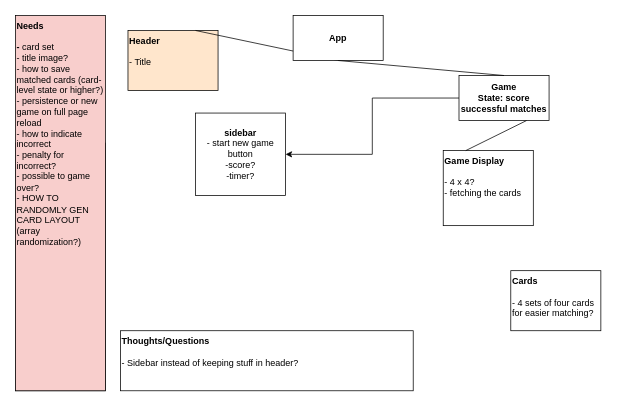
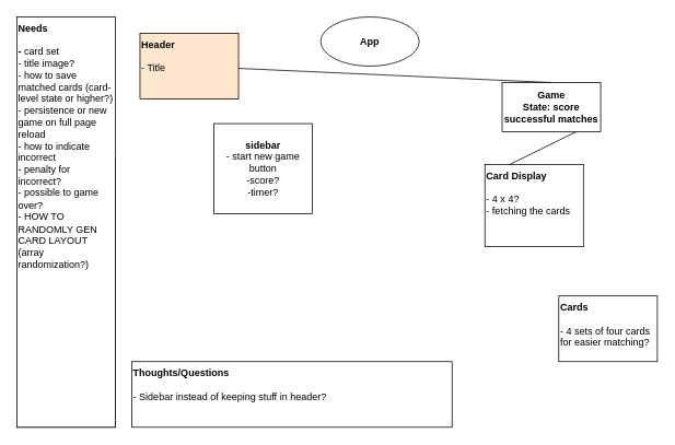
  <mxCell id="0" />
  <mxCell id="1" parent="0" />
- <mxCell id="2" value="" style="edgeStyle=orthogonalEdgeStyle;rounded=0;orthogonalLoop=1;jettySize=auto;html=1;" edge="1" parent="1" source="3" target="14"><mxGeometry relative="1" as="geometry" /></mxCell>
  <mxCell id="3" value="&lt;b&gt;Game&lt;br&gt;State: score&lt;br&gt;successful matches&lt;br&gt;&lt;/b&gt;" style="rounded=0;whiteSpace=wrap;html=1;" parent="1" vertex="1"><mxGeometry x="611" y="100" width="120" height="60" as="geometry" /></mxCell>
  <mxCell id="4" value="&lt;b&gt;Header&lt;/b&gt;&lt;br&gt;&lt;br&gt;- Title&lt;br&gt;" style="rounded=0;whiteSpace=wrap;html=1;align=left;verticalAlign=top;fillColor=#ffe6cc;" parent="1" vertex="1"><mxGeometry x="170" y="40" width="120" height="80" as="geometry" /></mxCell>
- <mxCell id="5" value="Game Display&lt;br&gt;&lt;br&gt;&lt;span style=&quot;font-weight: normal;&quot;&gt;- 4 x 4?&lt;br&gt;- fetching the cards&lt;br&gt;&lt;/span&gt;" style="rounded=0;whiteSpace=wrap;html=1;verticalAlign=top;align=left;fontStyle=1" parent="1" vertex="1"><mxGeometry x="590" y="200" width="120" height="100" as="geometry" /></mxCell>
+ <mxCell id="5" value="Card Display&lt;br&gt;&lt;br&gt;&lt;span style=&quot;font-weight: normal;&quot;&gt;- 4 x 4?&lt;br&gt;- fetching the cards&lt;br&gt;&lt;/span&gt;" style="rounded=0;whiteSpace=wrap;html=1;verticalAlign=top;align=left;fontStyle=1" parent="1" vertex="1"><mxGeometry x="590" y="200" width="120" height="100" as="geometry" /></mxCell>
  <mxCell id="6" value="Cards&lt;br&gt;&lt;br&gt;&lt;span style=&quot;font-weight: normal;&quot;&gt;- 4 sets of four cards for easier matching?&lt;/span&gt;" style="rounded=0;whiteSpace=wrap;html=1;fontStyle=1;align=left;verticalAlign=top;" parent="1" vertex="1"><mxGeometry x="680" y="360" width="120" height="80" as="geometry" /></mxCell>
  <mxCell id="7" value="&lt;b&gt;Needs&lt;br&gt;&lt;br&gt;- &lt;/b&gt;card set&lt;br&gt;- title image?&lt;br&gt;- how to save&amp;nbsp; &amp;nbsp; &amp;nbsp; matched cards (card-level state or higher?)&lt;br&gt;- persistence or new game on full page reload" style="rounded=0;whiteSpace=wrap;html=1;align=left;verticalAlign=top;" parent="1" vertex="1"><mxGeometry x="20" y="190" width="120" height="330" as="geometry" /></mxCell>
- <mxCell id="8" value="" style="endArrow=none;html=1;rounded=0;entryX=0.5;entryY=1;entryDx=0;entryDy=0;exitX=0.75;exitY=0;exitDx=0;exitDy=0;" parent="1" source="4" target="12" edge="1"><mxGeometry width="50" height="50" relative="1" as="geometry"><mxPoint x="290" y="380" as="sourcePoint" /><mxPoint x="340" y="330" as="targetPoint" /></mxGeometry></mxCell>
  <mxCell id="9" value="" style="endArrow=none;html=1;rounded=0;entryX=0.75;entryY=1;entryDx=0;entryDy=0;exitX=0.25;exitY=0;exitDx=0;exitDy=0;" parent="1" source="5" target="3" edge="1"><mxGeometry width="50" height="50" relative="1" as="geometry"><mxPoint x="290" y="380" as="sourcePoint" /><mxPoint x="340" y="330" as="targetPoint" /></mxGeometry></mxCell>
  <mxCell id="10" value="&lt;b style=&quot;text-align: center;&quot;&gt;Thoughts/Questions&lt;/b&gt;&lt;br style=&quot;text-align: center;&quot;&gt;&lt;br style=&quot;text-align: center;&quot;&gt;&lt;span style=&quot;text-align: center;&quot;&gt;- Sidebar instead of keeping stuff in header?&lt;/span&gt;" style="rounded=0;whiteSpace=wrap;html=1;align=left;verticalAlign=top;" parent="1" vertex="1"><mxGeometry x="160" y="440" width="390" height="80" as="geometry" /></mxCell>
- <mxCell id="11" value="&lt;b&gt;Needs&lt;br&gt;&lt;br&gt;- &lt;/b&gt;card set&lt;br&gt;- title image?&lt;br&gt;- how to save&amp;nbsp; &amp;nbsp; &amp;nbsp; matched cards (card-level state or higher?)&lt;br&gt;- persistence or new game on full page reload&lt;br&gt;- how to indicate incorrect&lt;br&gt;- penalty for incorrect?&lt;br&gt;- possible to game over?&lt;br&gt;- HOW TO RANDOMLY GEN CARD LAYOUT (array randomization?)" style="rounded=0;whiteSpace=wrap;html=1;align=left;verticalAlign=top;fillColor=#f8cecc;" parent="1" vertex="1"><mxGeometry x="20" y="20" width="120" height="500" as="geometry" /></mxCell>
- <mxCell id="12" value="App" style="rounded=0;whiteSpace=wrap;html=1;fontStyle=1" parent="1" vertex="1"><mxGeometry x="390" y="20" width="120" height="60" as="geometry" /></mxCell>
- <mxCell id="13" value="" style="endArrow=none;html=1;rounded=0;entryX=0.5;entryY=1;entryDx=0;entryDy=0;exitX=0.5;exitY=0;exitDx=0;exitDy=0;" parent="1" source="3" target="12" edge="1"><mxGeometry width="50" height="50" relative="1" as="geometry"><mxPoint x="280" y="290" as="sourcePoint" /><mxPoint x="330" y="240" as="targetPoint" /></mxGeometry></mxCell>
+ <mxCell id="11" value="&lt;b&gt;Needs&lt;br&gt;&lt;br&gt;- &lt;/b&gt;card set&lt;br&gt;- title image?&lt;br&gt;- how to save&amp;nbsp; &amp;nbsp; &amp;nbsp; matched cards (card-level state or higher?)&lt;br&gt;- persistence or new game on full page reload&lt;br&gt;- how to indicate incorrect&lt;br&gt;- penalty for incorrect?&lt;br&gt;- possible to game over?&lt;br&gt;- HOW TO RANDOMLY GEN CARD LAYOUT (array randomization?)" style="rounded=0;whiteSpace=wrap;html=1;align=left;verticalAlign=top;" parent="1" vertex="1"><mxGeometry x="20" y="20" width="120" height="500" as="geometry" /></mxCell>
+ <mxCell id="12" value="App" style="ellipse;whiteSpace=wrap;html=1;fontStyle=1;" parent="1" vertex="1"><mxGeometry x="390" y="20" width="120" height="60" as="geometry" /></mxCell>
+ <mxCell id="13" value="" style="endArrow=none;html=1;rounded=0;exitX=0.5;exitY=0;exitDx=0;exitDy=0;" parent="1" source="3" target="4" edge="1"><mxGeometry width="50" height="50" relative="1" as="geometry"><mxPoint x="280" y="290" as="sourcePoint" /><mxPoint x="330" y="240" as="targetPoint" /></mxGeometry></mxCell>
  <mxCell id="14" value="&lt;b&gt;sidebar&lt;br&gt;&lt;/b&gt;&lt;span style=&quot;text-align: left;&quot;&gt;- start new game button&lt;/span&gt;&lt;br style=&quot;text-align: left;&quot;&gt;&lt;span style=&quot;text-align: left;&quot;&gt;-score?&lt;/span&gt;&lt;br style=&quot;text-align: left;&quot;&gt;&lt;span style=&quot;text-align: left;&quot;&gt;-timer?&lt;/span&gt;&lt;b&gt;&lt;br&gt;&lt;/b&gt;" style="rounded=0;whiteSpace=wrap;html=1;" vertex="1" parent="1"><mxGeometry x="260" y="150" width="120" height="110" as="geometry" /></mxCell>
